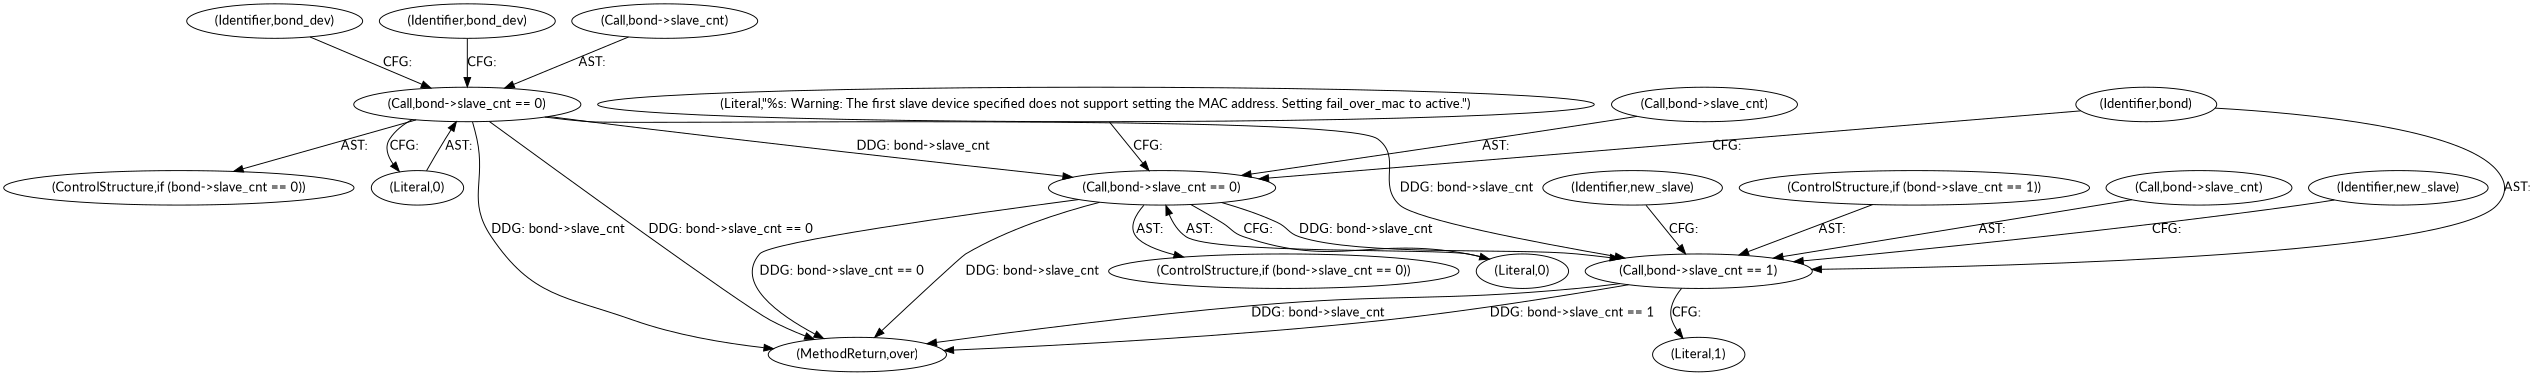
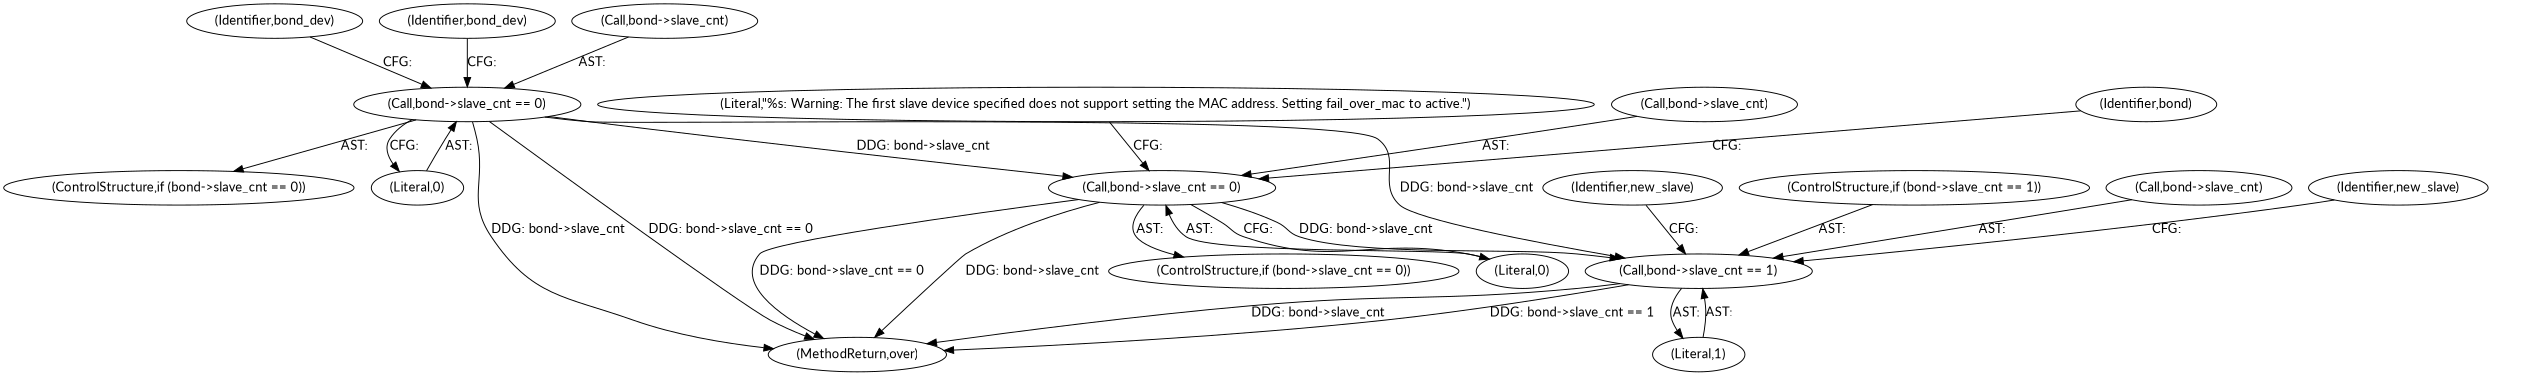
  digraph {
    fontname=Lato
    node [fontname=Lato]
    edge [fontname=Lato]
    n1 [label="(Call,bond->slave_cnt == 1)"]
    n2 [label="(MethodReturn,over)"]
    n3 [label="(Literal,1)"]
    n4 [label="(ControlStructure,if (bond->slave_cnt == 1))"]
    n5 [label="(Call,bond->slave_cnt == 0)"]
    n6 [label="(ControlStructure,if (bond->slave_cnt == 0))"]
    n7 [label="(Literal,0)"]
    n8 [label="(Call,bond->slave_cnt == 0)"]
    n9 [label="(Literal,0)"]
    n10 [label="(ControlStructure,if (bond->slave_cnt == 0))"]
    n11 [label="(Literal,\"%s: Warning: The first slave device specified does not support setting the MAC address. Setting fail_over_mac to active.\")"]
    n12 [label="(Identifier,bond_dev)"]
    n13 [label="(Call,bond->slave_cnt)"]
    n14 [label="(Identifier,bond_dev)"]
    n15 [label="(Identifier,new_slave)"]
    n16 [label="(Call,bond->slave_cnt)"]
    n17 [label="(Identifier,new_slave)"]
    n18 [label="(Identifier,bond)"]
    n19 [label="(Call,bond->slave_cnt)"]
    n1 -> n2 [label="DDG: bond->slave_cnt"]
    n1 -> n2 [label="DDG: bond->slave_cnt == 1"]
-   n1 -> n3 [label="CFG: "]
-   n18 -> n1 [label="AST: "]
+   n1 -> n3 [label="AST: "]
+   n3 -> n1 [label="AST: "]
    n4 -> n1 [label="AST: "]
    n5 -> n1 [label="DDG: bond->slave_cnt"]
    n5 -> n2 [label="DDG: bond->slave_cnt"]
    n5 -> n2 [label="DDG: bond->slave_cnt == 0"]
    n5 -> n6 [label="AST: "]
    n5 -> n7 [label="CFG: "]
    n7 -> n5 [label="AST: "]
    n8 -> n1 [label="DDG: bond->slave_cnt"]
    n8 -> n2 [label="DDG: bond->slave_cnt"]
    n8 -> n2 [label="DDG: bond->slave_cnt == 0"]
    n8 -> n5 [label="DDG: bond->slave_cnt"]
    n8 -> n9 [label="CFG: "]
    n8 -> n10 [label="AST: "]
    n9 -> n8 [label="AST: "]
    n11 -> n5 [label="CFG: "]
    n12 -> n8 [label="CFG: "]
    n13 -> n1 [label="AST: "]
    n14 -> n8 [label="CFG: "]
    n15 -> n1 [label="CFG: "]
    n16 -> n8 [label="AST: "]
    n17 -> n1 [label="CFG: "]
    n18 -> n5 [label="CFG: "]
    n19 -> n5 [label="AST: "]
  }
